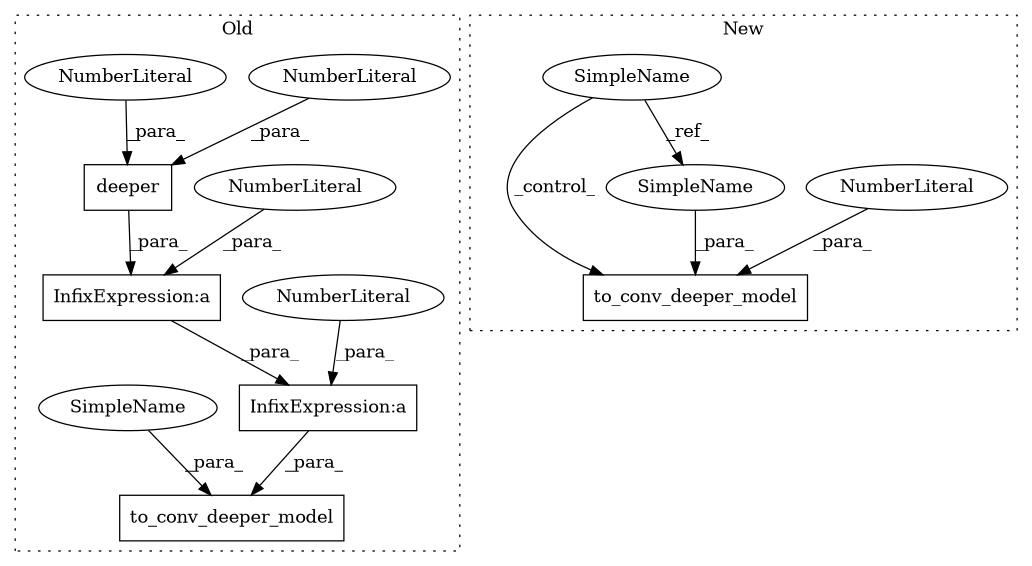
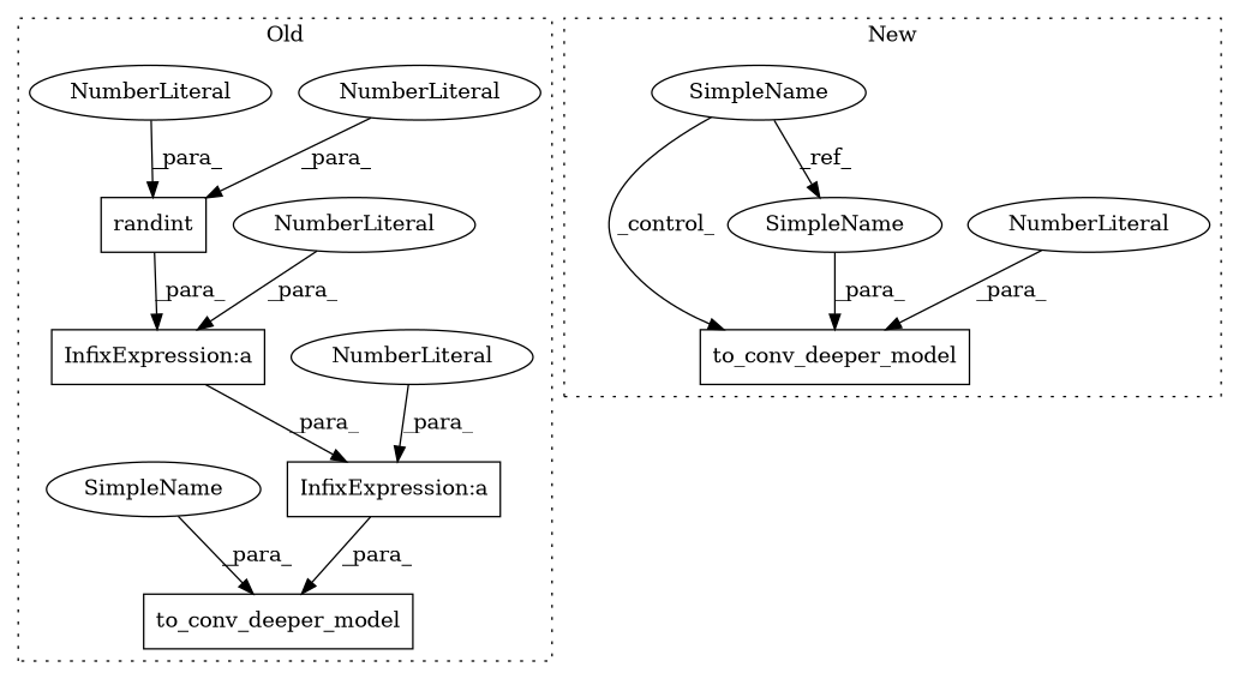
  digraph {
    node [a=34 l=1 s=3375 shape=ellipse]
-   n1 [a=32 l="8,1" label=deeper s="3385,3396" shape=box]
+   n1 [a=32 l="8,1" label=randint s="3385,3396" shape=box]
    n2 [a=27 l=3 label="InfixExpression:a" s=3402 shape=box]
    n3 [a=27 l=3 label="InfixExpression:a" s=3397 shape=box]
    n4 [label=NumberLiteral s=3400]
    n5 [label=NumberLiteral s=3405]
    n6 [label=NumberLiteral s=3393]
    n7 [label=NumberLiteral s=3395]
    n8 [a=32 l="21,1" label=to_conv_deeper_model s="3354,3406" shape=box]
    n9 [a=42 l=8 label=SimpleName]
    n10 [a=32 l="21,1" label=to_conv_deeper_model s="3354,3385" shape=box]
    n11 [label=NumberLiteral s=3384]
    n12 [a=42 l=8 label=SimpleName s=3233]
    n13 [a=42 l=8 label=SimpleName]
    subgraph cluster_1 {
      label=Old
      style=dotted
      n1
      n2
      n3
      n4
      n5
      n6
      n7
      n8
      n9
    }
    subgraph cluster_2 {
      label=New
      style=dotted
      n10
      n11
      n12
      n13
    }
    n1 -> n3 [label=_para_]
    n2 -> n8 [label=_para_]
    n3 -> n2 [label=_para_]
    n4 -> n3 [label=_para_]
    n5 -> n2 [label=_para_]
    n6 -> n1 [label=_para_]
    n7 -> n1 [label=_para_]
    n9 -> n8 [label=_para_]
    n11 -> n10 [label=_para_]
    n12 -> n10 [label=_control_]
    n12 -> n13 [label=_ref_]
    n13 -> n10 [label=_para_]
  }
